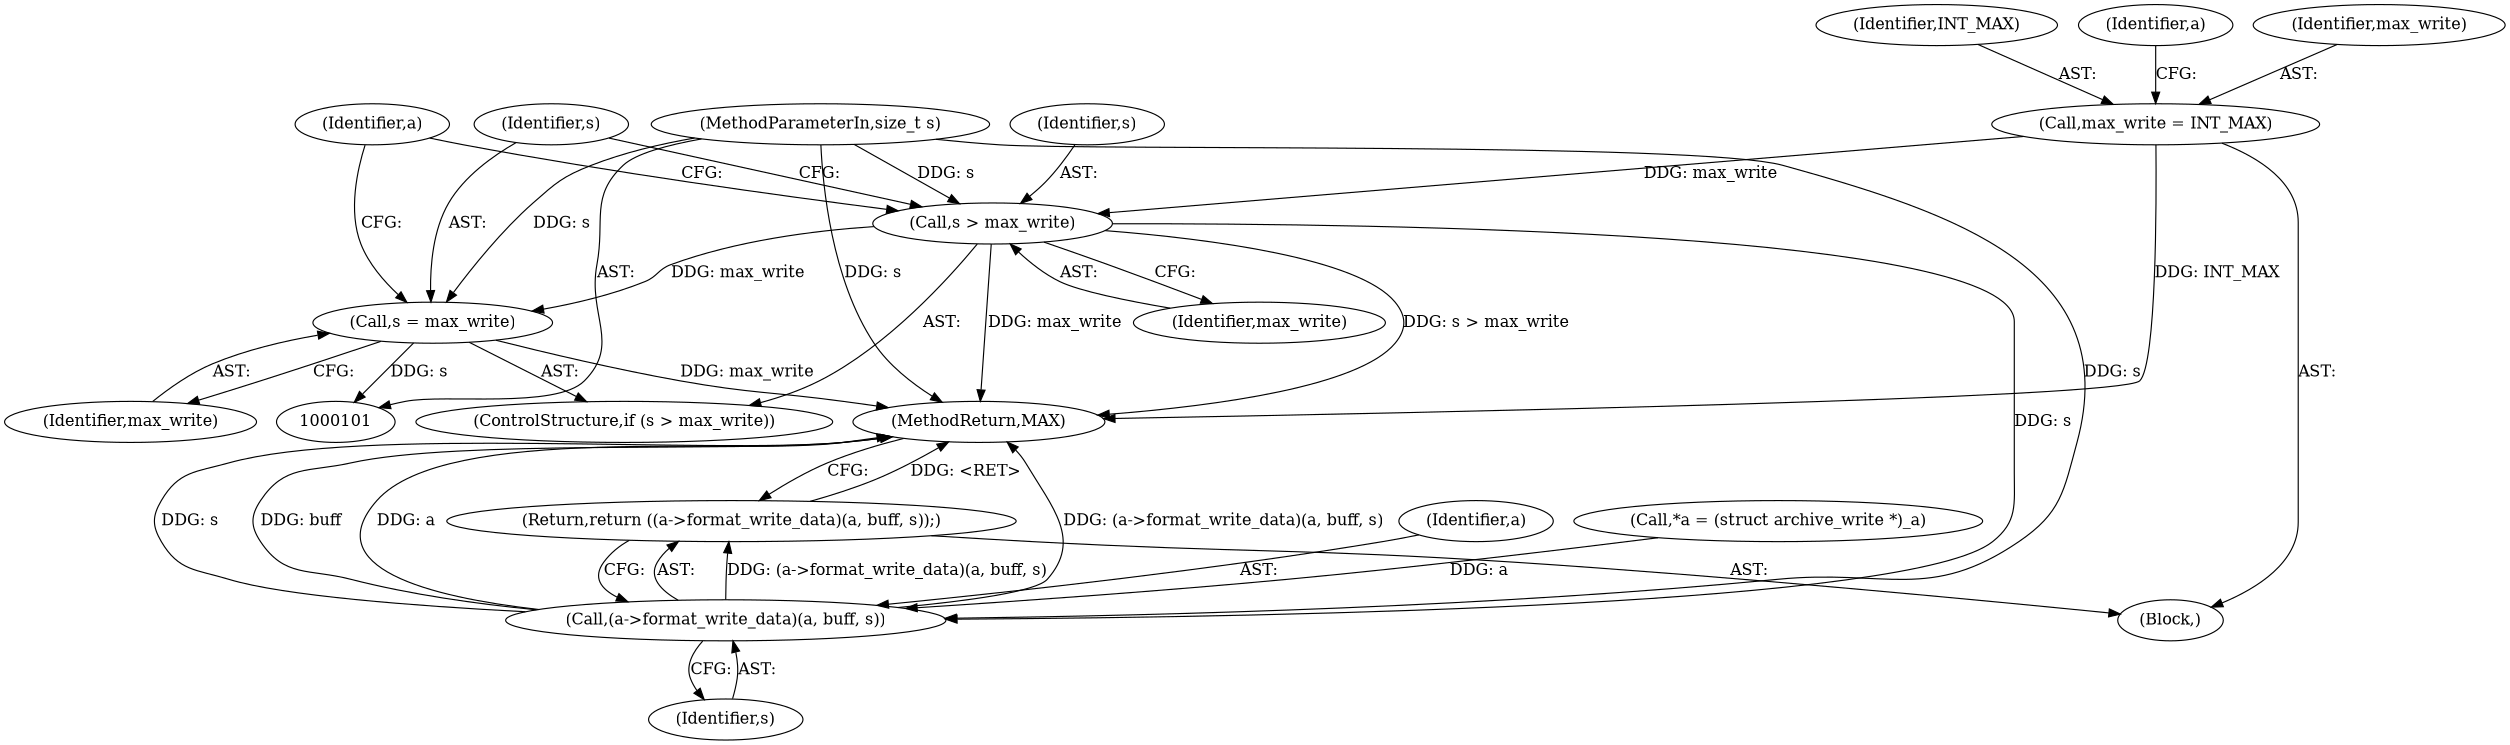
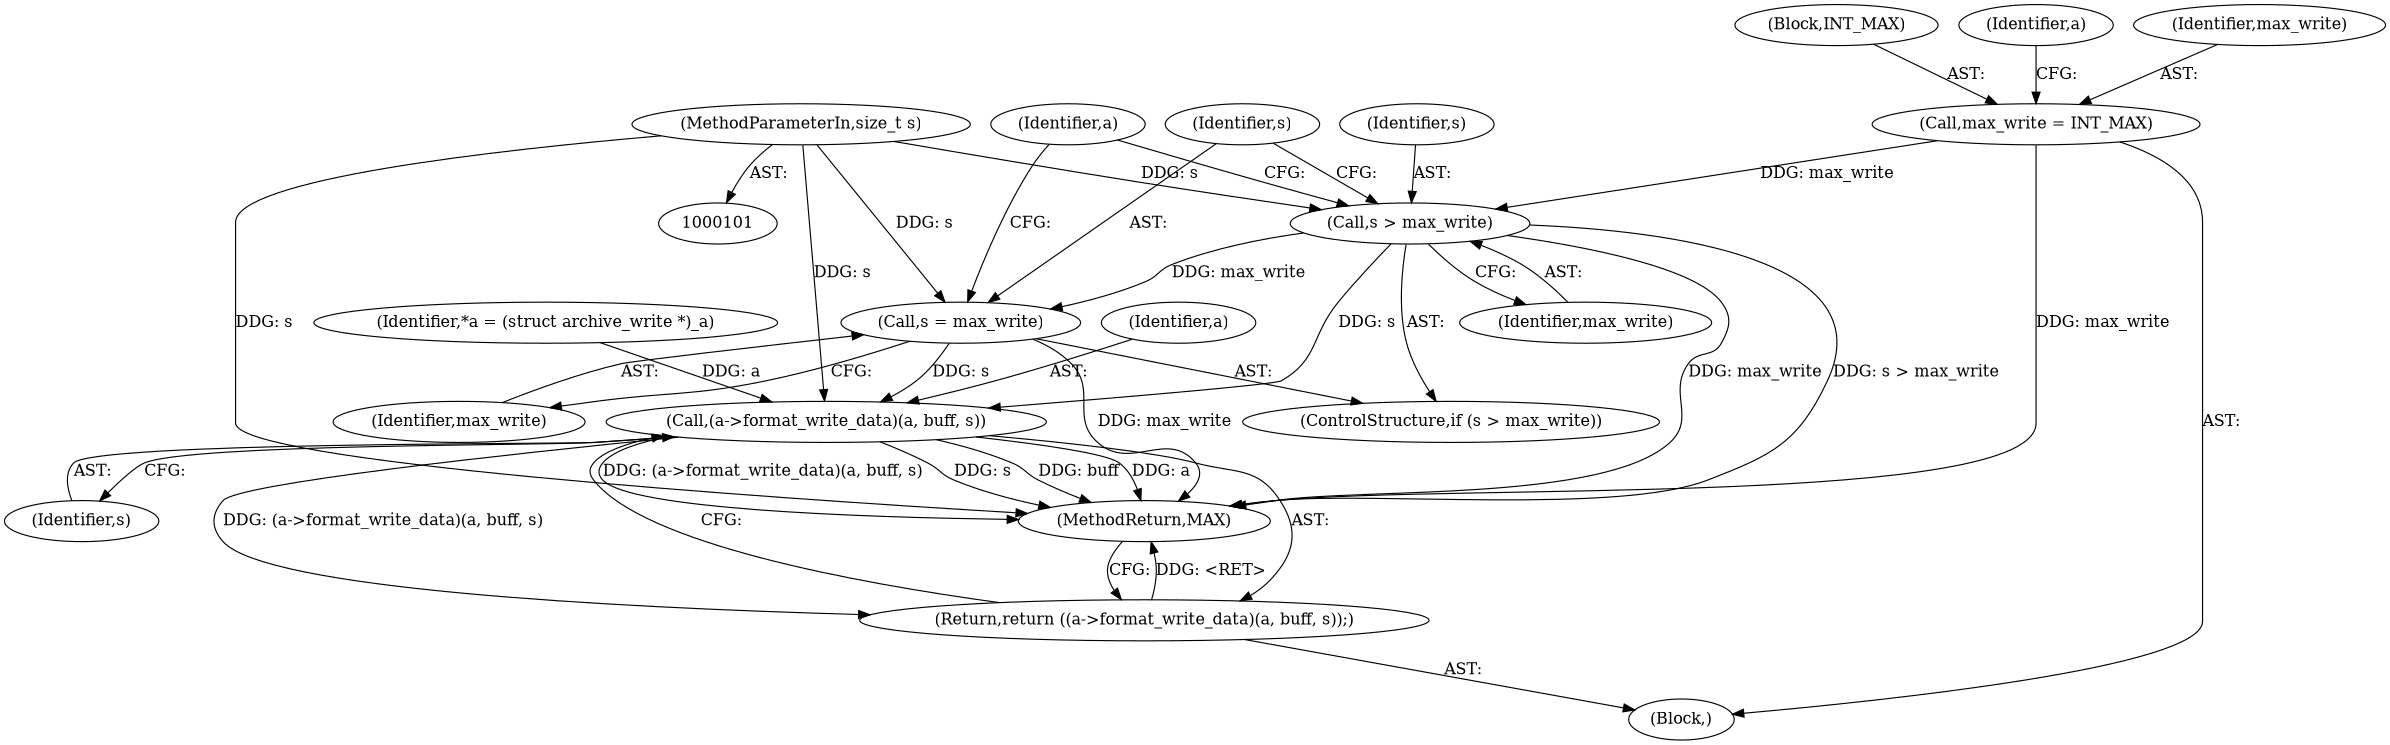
  digraph {
    n1 [label="(Call,s = max_write)"]
    n2 [label="(Call,(a->format_write_data)(a, buff, s))"]
    n3 [label="(MethodReturn,MAX)"]
    n4 [label="(Identifier,max_write)"]
    n5 [label="(ControlStructure,if (s > max_write))"]
    n6 [label="(Return,return ((a->format_write_data)(a, buff, s));)"]
    n7 [label="(Identifier,s)"]
    n8 [label="(Call,s > max_write)"]
    n9 [label="(Identifier,max_write)"]
    n10 [label="(MethodParameterIn,size_t s)"]
    1000101
    n12 [label="(Call,max_write = INT_MAX)"]
    n13 [label="(Block,)"]
-   n14 [label="(Identifier,INT_MAX)"]
+   n14 [label="(Block,INT_MAX)"]
    n15 [label="(Identifier,a)"]
    n16 [label="(Identifier,a)"]
-   n17 [label="(Call,*a = (struct archive_write *)_a)"]
+   n17 [label="(Identifier,*a = (struct archive_write *)_a)"]
    n18 [label="(Identifier,max_write)"]
    n19 [label="(Identifier,s)"]
    n20 [label="(Identifier,s)"]
    n21 [label="(Identifier,a)"]
-   n1 -> 1000101 [label="DDG: s"]
+   n1 -> n2 [label="DDG: s"]
    n1 -> n3 [label="DDG: max_write"]
    n1 -> n4 [label="CFG: "]
    n1 -> n5 [label="AST: "]
    n2 -> n3 [label="DDG: s"]
    n2 -> n3 [label="DDG: buff"]
    n2 -> n3 [label="DDG: a"]
    n2 -> n3 [label="DDG: (a->format_write_data)(a, buff, s)"]
    n2 -> n6 [label="AST: "]
    n2 -> n6 [label="DDG: (a->format_write_data)(a, buff, s)"]
    n2 -> n7 [label="CFG: "]
    n3 -> n6 [label="CFG: "]
    n4 -> n1 [label="AST: "]
    n6 -> n2 [label="CFG: "]
    n6 -> n3 [label="DDG: <RET>"]
    n6 -> n13 [label="AST: "]
    n7 -> n2 [label="AST: "]
    n8 -> n1 [label="DDG: max_write"]
    n8 -> n2 [label="DDG: s"]
    n8 -> n3 [label="DDG: s > max_write"]
    n8 -> n3 [label="DDG: max_write"]
    n8 -> n5 [label="AST: "]
    n8 -> n9 [label="CFG: "]
    n9 -> n8 [label="AST: "]
    n10 -> n1 [label="DDG: s"]
    n10 -> n2 [label="DDG: s"]
    n10 -> n3 [label="DDG: s"]
    n10 -> n8 [label="DDG: s"]
    n10 -> 1000101 [label="AST: "]
-   n12 -> n3 [label="DDG: INT_MAX"]
+   n12 -> n3 [label="DDG: max_write"]
    n12 -> n8 [label="DDG: max_write"]
    n12 -> n13 [label="AST: "]
    n14 -> n12 [label="AST: "]
    n15 -> n2 [label="AST: "]
    n16 -> n12 [label="CFG: "]
    n17 -> n2 [label="DDG: a"]
    n18 -> n12 [label="AST: "]
    n19 -> n1 [label="AST: "]
    n19 -> n8 [label="CFG: "]
    n20 -> n8 [label="AST: "]
    n21 -> n1 [label="CFG: "]
    n21 -> n8 [label="CFG: "]
  }
